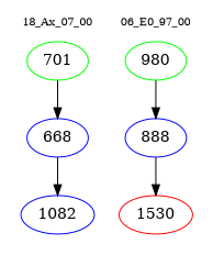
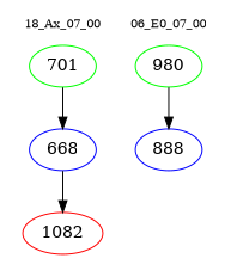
  digraph {
    node [color=green]
    edge [color=black]
    n1 [label=701]
    n2 [color=blue label=668]
-   n3 [color=blue label=1082]
+   n3 [color=red label=1082]
    n4 [label=980]
    n5 [color=blue label=888]
-   n6 [color=red label=1530]
    subgraph cluster_1 {
      color=white
      fontsize=10
      label="18_Ax_07_00"
      n1
      n2
      n3
    }
    subgraph cluster_2 {
      color=white
      fontsize=10
-     label="06_E0_97_00"
+     label="06_E0_07_00"
      n4
      n5
-     n6
    }
    n1 -> n2
    n2 -> n3
    n4 -> n5
-   n5 -> n6
  }
